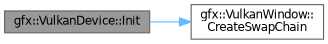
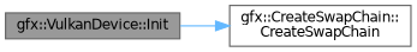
  digraph {
    rankdir=LR
    node [fontname=Helvetica fontsize=10 shape=box style=filled]
    n1 [color=gray40 fillcolor=grey60 fontcolor=black height=0.2 label="gfx::VulkanDevice::Init" width=0.4]
-   n2 [color=grey40 fillcolor=white height=0.2 label="gfx::VulkanWindow::\lCreateSwapChain" width=0.4]
+   n2 [color=grey40 fillcolor=white height=0.2 label="gfx::CreateSwapChain::\lCreateSwapChain" width=0.4]
    n1 -> n2 [color=steelblue1 fontname=Helvetica fontsize=10 labelfontname=Helvetica labelfontsize=10 style=solid]
  }
